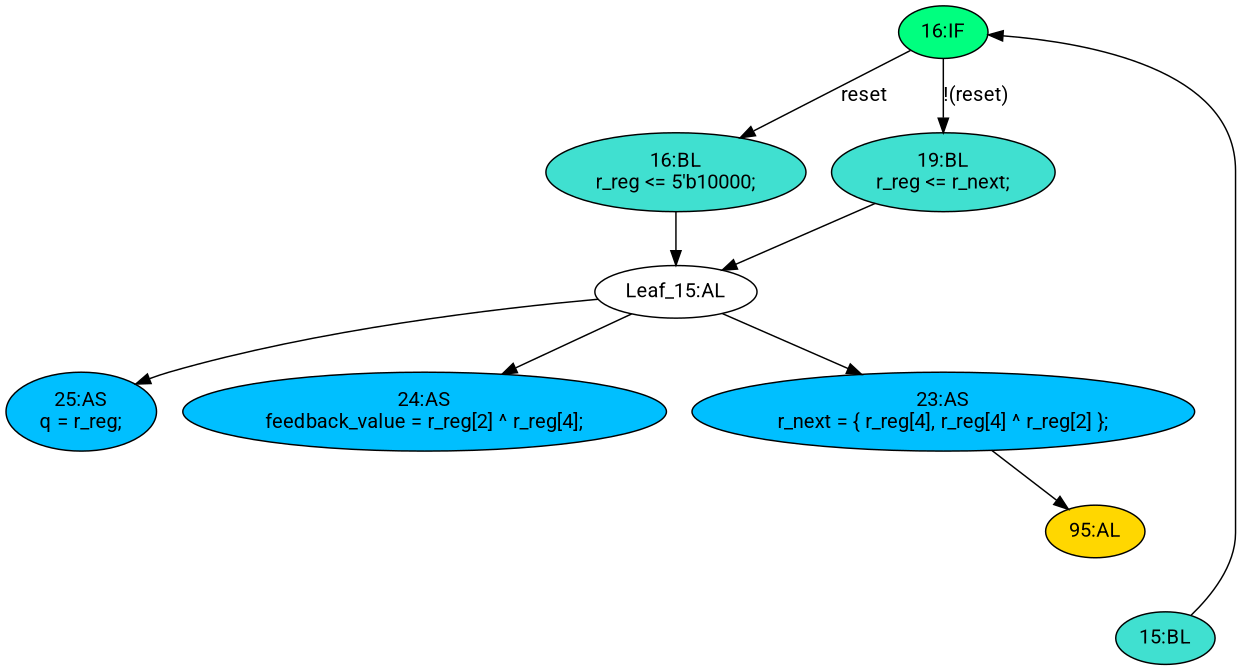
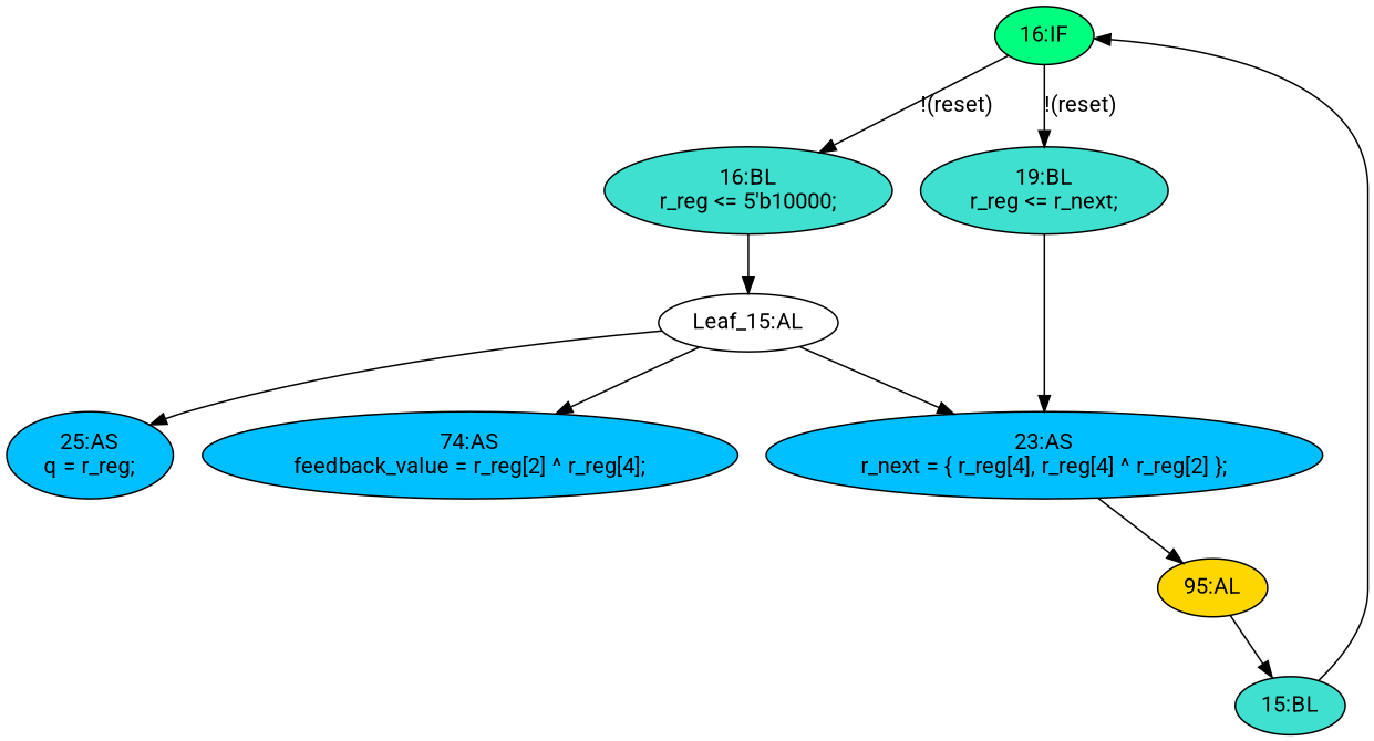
  strict digraph {
    fontname=Roboto
    node [fillcolor=turquoise fontname=Roboto statements="[]" style=filled typ=Block]
    edge [fontname=Roboto]
    n1 [ast="<pyverilog.vparser.ast.IfStatement object at 0x7f2f110a3890>" fillcolor=springgreen label="16:IF" typ=IfStatement]
    n2 [ast="<pyverilog.vparser.ast.Block object at 0x7f2f1104e290>" label="19:BL\nr_reg <= r_next;" statements="[<pyverilog.vparser.ast.NonblockingSubstitution object at 0x7f2f110b1150>]"]
    n3 [ast="<pyverilog.vparser.ast.Block object at 0x7f2f110a34d0>" label="16:BL\nr_reg <= 5'b10000;" statements="[<pyverilog.vparser.ast.NonblockingSubstitution object at 0x7f2f110a3ed0>]"]
    n4 [def_var="['r_reg']" label="Leaf_15:AL" fillcolor="" statements="" style="" typ=""]
-   n5 [ast="<pyverilog.vparser.ast.Assign object at 0x7f2f14fc5d10>" def_var="['feedback_value']" fillcolor=deepskyblue label="24:AS\nfeedback_value = r_reg[2] ^ r_reg[4];" typ=Assign use_var="['r_reg', 'r_reg']"]
+   n5 [ast="<pyverilog.vparser.ast.Assign object at 0x7f2f14fc5d10>" def_var="['feedback_value']" fillcolor=deepskyblue label="74:AS\nfeedback_value = r_reg[2] ^ r_reg[4];" typ=Assign use_var="['r_reg', 'r_reg']"]
    n6 [ast="<pyverilog.vparser.ast.Assign object at 0x7f2f110bdc50>" def_var="['r_next']" fillcolor=deepskyblue label="23:AS\nr_next = { r_reg[4], r_reg[4] ^ r_reg[2] };" typ=Assign use_var="['r_reg', 'r_reg', 'r_reg']"]
    n7 [ast="<pyverilog.vparser.ast.Assign object at 0x7f2f111207d0>" def_var="['q']" fillcolor=deepskyblue label="25:AS\nq = r_reg;" typ=Assign use_var="['r_reg']"]
    n8 [ast="<pyverilog.vparser.ast.Always object at 0x7f2f110a3d10>" clk_sens=True fillcolor=gold label="95:AL" sens="['clk', 'reset']" typ=Always use_var="['reset', 'r_next']"]
    n9 [ast="<pyverilog.vparser.ast.Block object at 0x7f2f110a3790>" label="15:BL"]
    n1 -> n2 [cond="['reset']" label="!(reset)" lineno=16]
-   n1 -> n3 [cond="['reset']" label=reset lineno=16]
-   n2 -> n4 [cond="[]" lineno=None]
+   n1 -> n3 [cond="['reset']" label="!(reset)" lineno=16]
+   n2 -> n6 [cond="[]" lineno=None]
    n3 -> n4 [cond="[]" lineno=None]
    n4 -> n5
    n4 -> n6
    n4 -> n7
    n6 -> n8
+   n8 -> n9 [cond="[]" lineno=None]
    n9 -> n1 [cond="[]" lineno=None]
  }
